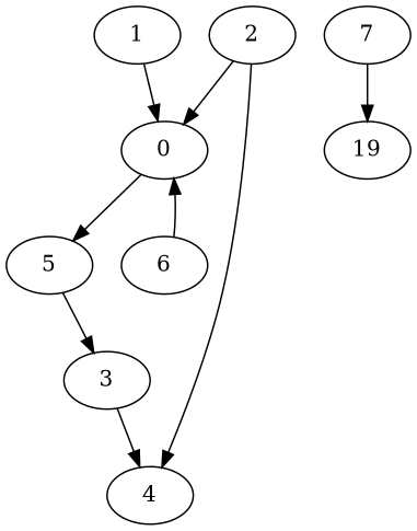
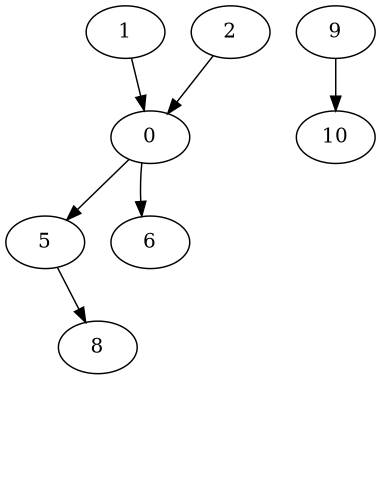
  digraph {
    n1 [label=0]
    1
    2
-   4
    5
    6
-   8 [label=3]
-   7
-   10 [label=19]
+   8
+   7 [label=9]
+   10
    n1 -> 5
-   6 -> n1
+   n1 -> 6
    1 -> n1
    2 -> n1
-   2 -> 4
    5 -> 8
-   8 -> 4
    7 -> 10
  }
